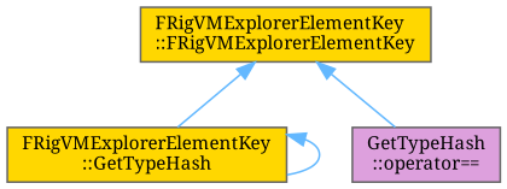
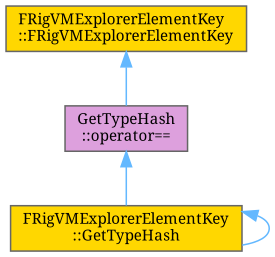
  digraph {
    fontname="Noto Serif"
    rankdir=TB
    node [color=grey40 fillcolor=gold fontname="Noto Serif" fontsize=10 shape=box style=filled]
    edge [color=steelblue1 dir=back fontname="Noto Serif" fontsize=10 labelfontname=Helvetica labelfontsize=10 style=solid]
    n1 [color=gray40 fontcolor=black height=0.2 label="FRigVMExplorerElementKey\l::FRigVMExplorerElementKey" width=0.4]
    n2 [height=0.2 label="FRigVMExplorerElementKey\l::GetTypeHash" width=0.4]
    n3 [fillcolor=plum height=0.2 label="GetTypeHash\l::operator==" width=0.4]
-   n1 -> n2
+   n3 -> n2
    n1 -> n3
    n2 -> n2
  }
